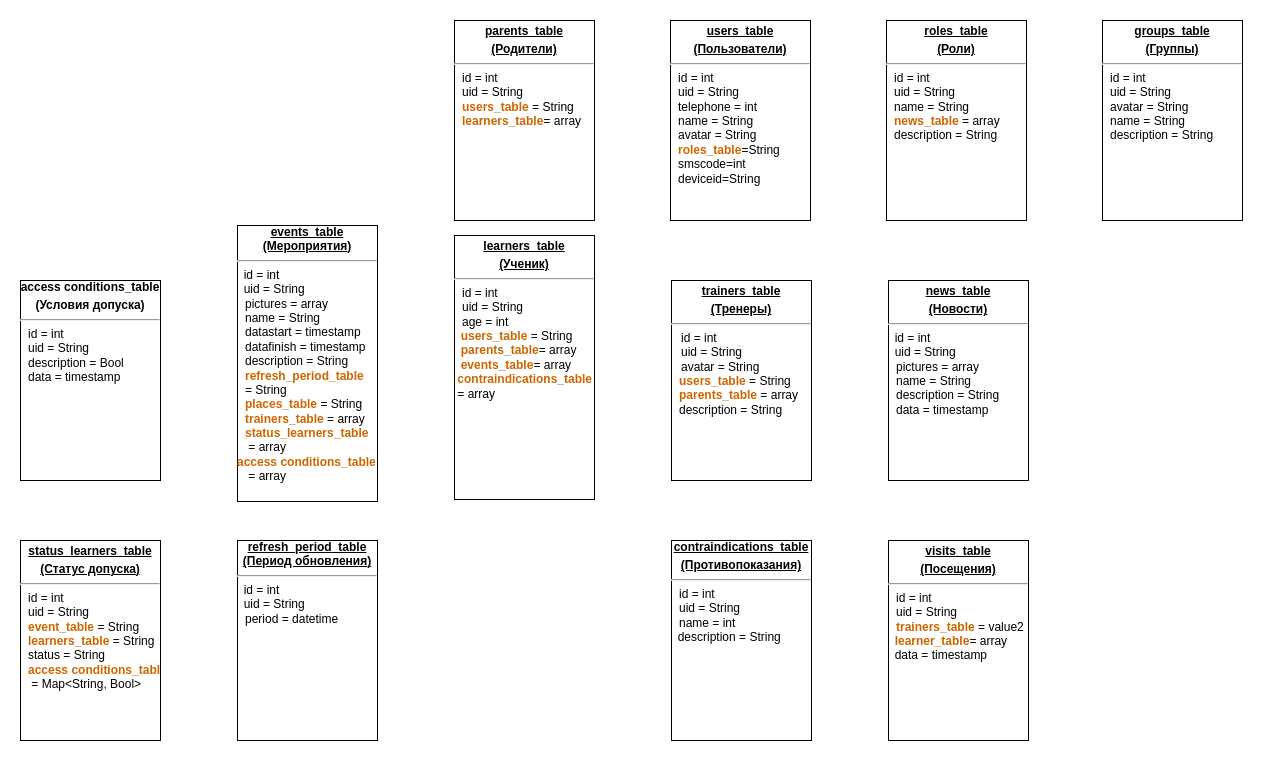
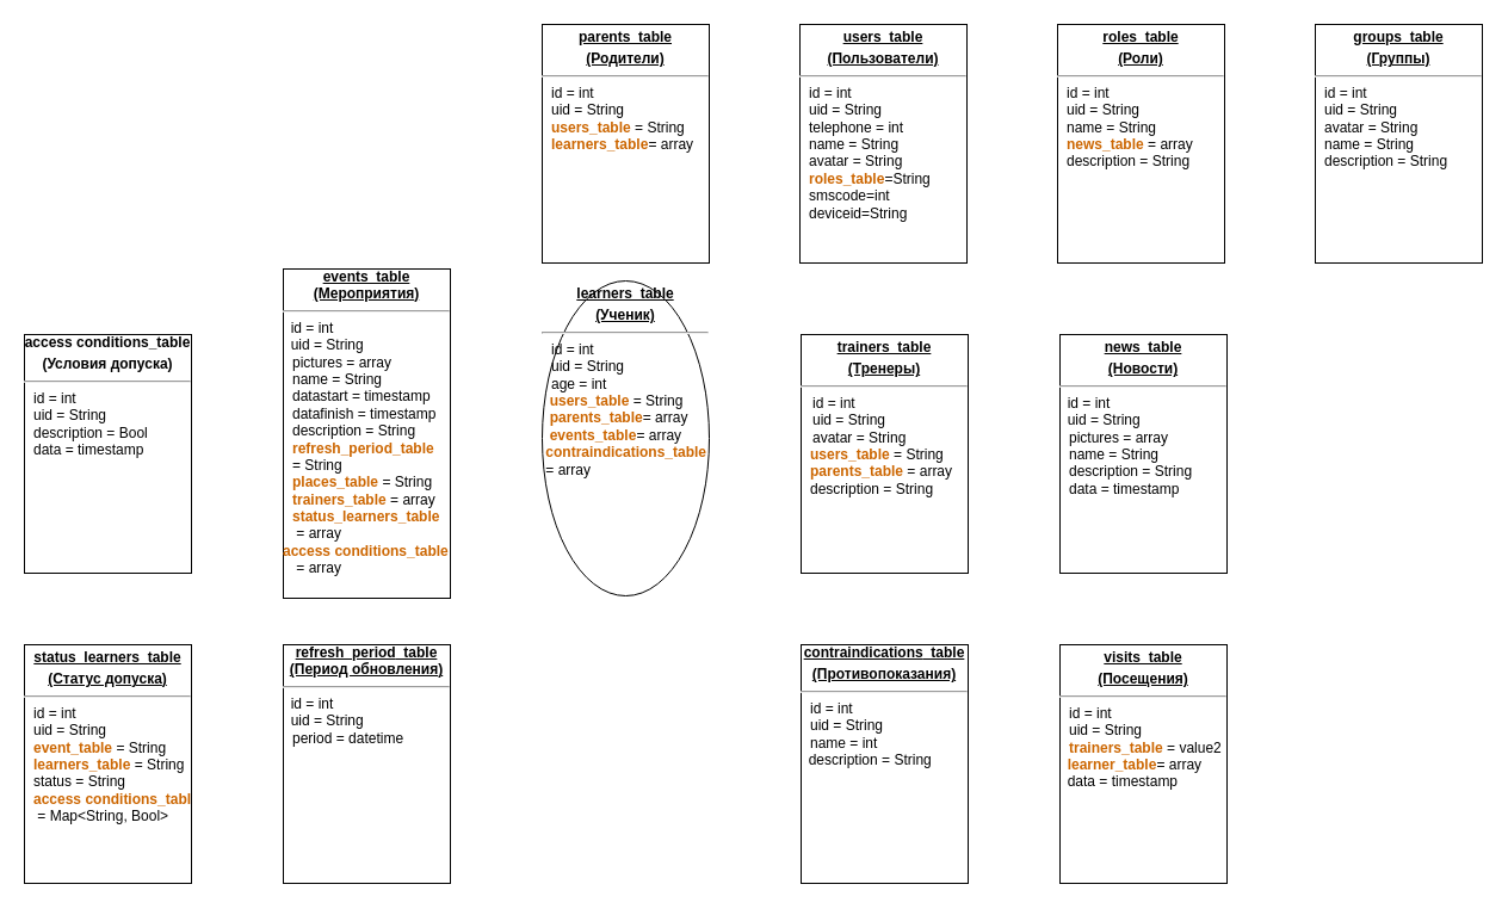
  <mxCell id="0" />
  <mxCell id="1" parent="0" />
- <mxCell id="2" value="&lt;p style=&quot;margin: 4px 0px 0px; text-align: center;&quot;&gt;&lt;b&gt;&lt;u&gt;learners_table&lt;/u&gt;&lt;/b&gt;&lt;br&gt;&lt;/p&gt;&lt;p style=&quot;margin: 4px 0px 0px; text-align: center;&quot;&gt;&lt;b&gt;&lt;u&gt;(Ученик)&lt;/u&gt;&lt;/b&gt;&lt;/p&gt;&lt;hr&gt;&lt;p style=&quot;margin: 0px 0px 0px 8px;&quot;&gt;id = int&lt;br&gt;&lt;/p&gt;&lt;p style=&quot;margin: 0px 0px 0px 8px;&quot;&gt;uid = String&lt;br&gt;&lt;/p&gt;&lt;p style=&quot;margin: 0px 0px 0px 8px;&quot;&gt;age = int&lt;br&gt;&lt;/p&gt;&lt;b style=&quot;text-align: center;&quot;&gt;&amp;nbsp; &lt;font color=&quot;#cc6600&quot;&gt;users_table&lt;/font&gt;&amp;nbsp;&lt;/b&gt;&lt;span style=&quot;background-color: initial;&quot;&gt;= String&lt;/span&gt;&lt;b style=&quot;text-align: center;&quot;&gt;&lt;br&gt;&lt;/b&gt;&lt;b style=&quot;text-align: center;&quot;&gt;&amp;nbsp; &lt;font color=&quot;#cc6600&quot;&gt;parents_table&lt;/font&gt;&lt;/b&gt;&lt;span style=&quot;background-color: initial;&quot;&gt;= array&lt;br&gt;&lt;/span&gt;&lt;b style=&quot;text-align: center;&quot;&gt;&lt;font color=&quot;#cc6600&quot;&gt;&amp;nbsp; events_table&lt;/font&gt;&lt;/b&gt;&lt;span style=&quot;background-color: initial;&quot;&gt;= array&lt;/span&gt;&lt;br&gt;&lt;b style=&quot;background-color: initial;&quot;&gt;&lt;font color=&quot;#cc6600&quot;&gt;&amp;nbsp;contraindications_table&lt;br&gt;&lt;/font&gt;&lt;/b&gt;&lt;span style=&quot;background-color: initial;&quot;&gt;&amp;nbsp;= array&lt;/span&gt;" style="verticalAlign=top;align=left;overflow=fill;fontSize=12;fontFamily=Helvetica;html=1;rounded=0;shadow=0;comic=0;labelBackgroundColor=none;strokeWidth=1;" parent="1" vertex="1"><mxGeometry x="454" y="235" width="140" height="264" as="geometry" /></mxCell>
+ <mxCell id="2" value="&lt;p style=&quot;margin: 4px 0px 0px; text-align: center;&quot;&gt;&lt;b&gt;&lt;u&gt;learners_table&lt;/u&gt;&lt;/b&gt;&lt;br&gt;&lt;/p&gt;&lt;p style=&quot;margin: 4px 0px 0px; text-align: center;&quot;&gt;&lt;b&gt;&lt;u&gt;(Ученик)&lt;/u&gt;&lt;/b&gt;&lt;/p&gt;&lt;hr&gt;&lt;p style=&quot;margin: 0px 0px 0px 8px;&quot;&gt;id = int&lt;br&gt;&lt;/p&gt;&lt;p style=&quot;margin: 0px 0px 0px 8px;&quot;&gt;uid = String&lt;br&gt;&lt;/p&gt;&lt;p style=&quot;margin: 0px 0px 0px 8px;&quot;&gt;age = int&lt;br&gt;&lt;/p&gt;&lt;b style=&quot;text-align: center;&quot;&gt;&amp;nbsp; &lt;font color=&quot;#cc6600&quot;&gt;users_table&lt;/font&gt;&amp;nbsp;&lt;/b&gt;&lt;span style=&quot;background-color: initial;&quot;&gt;= String&lt;/span&gt;&lt;b style=&quot;text-align: center;&quot;&gt;&lt;br&gt;&lt;/b&gt;&lt;b style=&quot;text-align: center;&quot;&gt;&amp;nbsp; &lt;font color=&quot;#cc6600&quot;&gt;parents_table&lt;/font&gt;&lt;/b&gt;&lt;span style=&quot;background-color: initial;&quot;&gt;= array&lt;br&gt;&lt;/span&gt;&lt;b style=&quot;text-align: center;&quot;&gt;&lt;font color=&quot;#cc6600&quot;&gt;&amp;nbsp; events_table&lt;/font&gt;&lt;/b&gt;&lt;span style=&quot;background-color: initial;&quot;&gt;= array&lt;/span&gt;&lt;br&gt;&lt;b style=&quot;background-color: initial;&quot;&gt;&lt;font color=&quot;#cc6600&quot;&gt;&amp;nbsp;contraindications_table&lt;br&gt;&lt;/font&gt;&lt;/b&gt;&lt;span style=&quot;background-color: initial;&quot;&gt;&amp;nbsp;= array&lt;/span&gt;" style="ellipse;verticalAlign=top;align=left;overflow=fill;fontSize=12;fontFamily=Helvetica;html=1;shadow=0;comic=0;labelBackgroundColor=none;strokeWidth=1;" parent="1" vertex="1"><mxGeometry x="454" y="235" width="140" height="264" as="geometry" /></mxCell>
  <mxCell id="3" value="&lt;p style=&quot;margin: 0px ; margin-top: 4px ; text-align: center ; text-decoration: underline&quot;&gt;&lt;b&gt;roles_table&lt;/b&gt;&lt;/p&gt;&lt;p style=&quot;margin: 0px ; margin-top: 4px ; text-align: center ; text-decoration: underline&quot;&gt;&lt;b&gt;(Роли)&lt;/b&gt;&lt;/p&gt;&lt;hr&gt;&lt;p style=&quot;margin: 0px ; margin-left: 8px&quot;&gt;id = int&lt;br&gt;&lt;/p&gt;&lt;p style=&quot;margin: 0px ; margin-left: 8px&quot;&gt;uid = String&lt;/p&gt;&lt;p style=&quot;margin: 0px ; margin-left: 8px&quot;&gt;name = String&lt;br&gt;&lt;b&gt;&lt;font color=&quot;#cc6600&quot;&gt;news_table&lt;/font&gt;&lt;/b&gt; = array&lt;br&gt;description = String&lt;br&gt;&lt;/p&gt;&lt;p style=&quot;margin: 0px ; margin-left: 8px&quot;&gt;&lt;br&gt;&lt;/p&gt;" style="verticalAlign=top;align=left;overflow=fill;fontSize=12;fontFamily=Helvetica;html=1;rounded=0;shadow=0;comic=0;labelBackgroundColor=none;strokeWidth=1;" parent="1" vertex="1"><mxGeometry x="886" y="20" width="140" height="200" as="geometry" /></mxCell>
  <mxCell id="4" value="&lt;p style=&quot;margin: 0px ; margin-top: 4px ; text-align: center ; text-decoration: underline&quot;&gt;&lt;b&gt;news_table&lt;/b&gt;&lt;/p&gt;&lt;p style=&quot;margin: 0px ; margin-top: 4px ; text-align: center ; text-decoration: underline&quot;&gt;&lt;b&gt;(Новости)&lt;/b&gt;&lt;/p&gt;&lt;hr&gt;&amp;nbsp; id = int&lt;br&gt;&amp;nbsp; uid = String&lt;p style=&quot;margin: 0px ; margin-left: 8px&quot;&gt;pictures = array&lt;br&gt;name = String&lt;/p&gt;&lt;p style=&quot;margin: 0px ; margin-left: 8px&quot;&gt;description = String&lt;br&gt;&lt;/p&gt;&lt;p style=&quot;margin: 0px ; margin-left: 8px&quot;&gt;data = timestamp&lt;br&gt;&lt;/p&gt;&lt;p style=&quot;margin: 0px ; margin-left: 8px&quot;&gt;&lt;br&gt;&lt;/p&gt;" style="verticalAlign=top;align=left;overflow=fill;fontSize=12;fontFamily=Helvetica;html=1;rounded=0;shadow=0;comic=0;labelBackgroundColor=none;strokeWidth=1;" parent="1" vertex="1"><mxGeometry x="888" y="280" width="140" height="200" as="geometry" /></mxCell>
  <mxCell id="5" value="&lt;p style=&quot;margin: 4px 0px 0px; text-align: center; text-decoration-line: underline;&quot;&gt;&lt;b&gt;users_table&lt;/b&gt;&lt;/p&gt;&lt;p style=&quot;margin: 4px 0px 0px; text-align: center; text-decoration-line: underline;&quot;&gt;&lt;b&gt;(Пользователи)&lt;/b&gt;&lt;/p&gt;&lt;hr&gt;&lt;p style=&quot;margin: 0px 0px 0px 8px;&quot;&gt;id = int&lt;br&gt;&lt;/p&gt;&lt;p style=&quot;margin: 0px 0px 0px 8px;&quot;&gt;uid = String&lt;br&gt;telephone = int&lt;br&gt;&lt;span style=&quot;text-align: center;&quot;&gt;name&lt;/span&gt;&amp;nbsp;= String&lt;/p&gt;&lt;p style=&quot;margin: 0px 0px 0px 8px;&quot;&gt;avatar = String&lt;br&gt;&lt;/p&gt;&lt;p style=&quot;margin: 0px 0px 0px 8px;&quot;&gt;&lt;b&gt;&lt;font color=&quot;#cc6600&quot;&gt;roles_table&lt;/font&gt;&lt;/b&gt;=String&lt;/p&gt;&lt;p style=&quot;margin: 0px 0px 0px 8px;&quot;&gt;smscode=int&lt;/p&gt;&lt;p style=&quot;margin: 0px 0px 0px 8px;&quot;&gt;deviceid=String&lt;/p&gt;&lt;p style=&quot;margin: 0px 0px 0px 8px;&quot;&gt;&lt;br&gt;&lt;/p&gt;&lt;p style=&quot;margin: 0px 0px 0px 8px;&quot;&gt;&lt;br&gt;&lt;/p&gt;&lt;p style=&quot;margin: 0px 0px 0px 8px;&quot;&gt;&lt;br&gt;&lt;/p&gt;" style="verticalAlign=top;align=left;overflow=fill;fontSize=12;fontFamily=Helvetica;html=1;rounded=0;shadow=0;comic=0;labelBackgroundColor=none;strokeWidth=1;" parent="1" vertex="1"><mxGeometry x="670" y="20" width="140" height="200" as="geometry" /></mxCell>
  <mxCell id="6" value="&lt;div style=&quot;text-align: center;&quot;&gt;&lt;span style=&quot;background-color: initial;&quot;&gt;&lt;b&gt;&lt;u&gt;events_table&lt;/u&gt;&lt;/b&gt;&lt;/span&gt;&lt;/div&gt;&lt;div style=&quot;text-align: center;&quot;&gt;&lt;span style=&quot;background-color: initial;&quot;&gt;&lt;b&gt;&lt;u&gt;(Мероприятия&lt;/u&gt;&lt;/b&gt;&lt;/span&gt;&lt;b style=&quot;background-color: initial;&quot;&gt;&lt;u&gt;)&lt;/u&gt;&lt;/b&gt;&lt;br&gt;&lt;/div&gt;&lt;hr&gt;&amp;nbsp; id = int&lt;br&gt;&amp;nbsp; uid = String&lt;p style=&quot;margin: 0px 0px 0px 8px;&quot;&gt;pictures = array&lt;br&gt;name = String&lt;/p&gt;&lt;p style=&quot;margin: 0px 0px 0px 8px;&quot;&gt;datastart = timestamp&lt;/p&gt;&lt;p style=&quot;margin: 0px 0px 0px 8px;&quot;&gt;datafinish = timestamp&lt;br&gt;&lt;/p&gt;&lt;p style=&quot;margin: 0px 0px 0px 8px;&quot;&gt;description = String&lt;/p&gt;&lt;p style=&quot;margin: 0px 0px 0px 8px;&quot;&gt;&lt;b&gt;&lt;font color=&quot;#cc6600&quot;&gt;refresh_period_table&lt;/font&gt;&lt;/b&gt;&lt;/p&gt;&lt;p style=&quot;margin: 0px 0px 0px 8px;&quot;&gt; = String&lt;/p&gt;&lt;p style=&quot;margin: 0px ; margin-left: 8px&quot;&gt;&lt;b&gt;&lt;font color=&quot;#cc6600&quot;&gt;places_table&lt;/font&gt;&lt;/b&gt;&amp;nbsp;= String&lt;br&gt;&lt;/p&gt;&lt;p style=&quot;margin: 0px ; margin-left: 8px&quot;&gt;&lt;font color=&quot;#cc6600&quot;&gt;&lt;b style=&quot;text-align: center;&quot;&gt;trainers_table&lt;/b&gt;&amp;nbsp;&lt;/font&gt;= array&lt;br&gt;&lt;/p&gt;&lt;p style=&quot;margin: 0px ; margin-left: 8px&quot;&gt;&lt;font color=&quot;#cc6600&quot;&gt;&lt;b style=&quot;text-align: center;&quot;&gt;status_learners_table&lt;/b&gt;&lt;/font&gt;&lt;/p&gt;&lt;p style=&quot;margin: 0px ; margin-left: 8px&quot;&gt;&lt;font color=&quot;#cc6600&quot;&gt;&amp;nbsp;&lt;/font&gt;&lt;span style=&quot;background-color: initial;&quot;&gt;= array&lt;/span&gt;&lt;/p&gt;&lt;font color=&quot;#cc6600&quot;&gt;&lt;span style=&quot;text-align: center; background-color: initial;&quot;&gt;&lt;b&gt;access conditions&lt;/b&gt;&lt;/span&gt;&lt;b style=&quot;text-align: center; background-color: initial;&quot;&gt;_table&lt;/b&gt;&lt;/font&gt;&lt;p style=&quot;margin: 0px ; margin-left: 8px&quot;&gt;&lt;span style=&quot;text-align: center;&quot;&gt;&amp;nbsp;= array&lt;/span&gt;&lt;br&gt;&lt;/p&gt;" style="verticalAlign=top;align=left;overflow=fill;fontSize=12;fontFamily=Helvetica;html=1;rounded=0;shadow=0;comic=0;labelBackgroundColor=none;strokeWidth=1;" parent="1" vertex="1"><mxGeometry x="237" y="225" width="140" height="276" as="geometry" /></mxCell>
  <mxCell id="7" value="&lt;p style=&quot;margin: 4px 0px 0px; text-align: center;&quot;&gt;&lt;b&gt;&lt;u&gt;trainers_table&lt;/u&gt;&lt;/b&gt;&lt;br&gt;&lt;/p&gt;&lt;p style=&quot;margin: 0px ; margin-top: 4px ; text-align: center ; text-decoration: underline&quot;&gt;&lt;b&gt;(Тренеры)&lt;/b&gt;&lt;/p&gt;&lt;hr&gt;&amp;nbsp; &amp;nbsp;id = int&lt;br&gt;&amp;nbsp; &amp;nbsp;uid = String&lt;br&gt;&amp;nbsp; &amp;nbsp;avatar = String&lt;br&gt;&lt;p style=&quot;margin: 0px ; margin-left: 8px&quot;&gt;&lt;font color=&quot;#cc6600&quot;&gt;&lt;b style=&quot;text-align: center;&quot;&gt;users_table&lt;/b&gt;&amp;nbsp;&lt;/font&gt;= String&lt;br&gt;&lt;b style=&quot;text-align: center;&quot;&gt;&lt;font style=&quot;&quot; color=&quot;#cc6600&quot;&gt;parents_table&lt;/font&gt;&lt;/b&gt;&amp;nbsp;= array&lt;/p&gt;&lt;p style=&quot;margin: 0px ; margin-left: 8px&quot;&gt;description = String&lt;br&gt;&lt;/p&gt;" style="verticalAlign=top;align=left;overflow=fill;fontSize=12;fontFamily=Helvetica;html=1;rounded=0;shadow=0;comic=0;labelBackgroundColor=none;strokeWidth=1;" parent="1" vertex="1"><mxGeometry x="671" y="280" width="140" height="200" as="geometry" /></mxCell>
  <mxCell id="8" value="&lt;p style=&quot;margin: 4px 0px 0px; text-align: center;&quot;&gt;&lt;b&gt;&lt;u&gt;parents_table&lt;/u&gt;&lt;/b&gt;&lt;br&gt;&lt;/p&gt;&lt;p style=&quot;margin: 0px ; margin-top: 4px ; text-align: center ; text-decoration: underline&quot;&gt;&lt;b&gt;(Родители)&lt;/b&gt;&lt;/p&gt;&lt;hr&gt;&lt;p style=&quot;margin: 0px ; margin-left: 8px&quot;&gt;id = int&lt;br&gt;&lt;/p&gt;&lt;p style=&quot;margin: 0px ; margin-left: 8px&quot;&gt;uid = String&lt;br&gt;&lt;b style=&quot;text-align: center;&quot;&gt;&lt;font color=&quot;#cc6600&quot;&gt;users_table&lt;/font&gt;&lt;/b&gt;&amp;nbsp;= String&lt;br&gt;&lt;/p&gt;&lt;p style=&quot;margin: 0px ; margin-left: 8px&quot;&gt;&lt;b style=&quot;text-align: center;&quot;&gt;&lt;font color=&quot;#cc6600&quot;&gt;learners_table&lt;/font&gt;&lt;/b&gt;&lt;span style=&quot;background-color: initial;&quot;&gt;= array&lt;/span&gt;&lt;br&gt;&lt;/p&gt;" style="verticalAlign=top;align=left;overflow=fill;fontSize=12;fontFamily=Helvetica;html=1;rounded=0;shadow=0;comic=0;labelBackgroundColor=none;strokeWidth=1;" parent="1" vertex="1"><mxGeometry x="454" y="20" width="140" height="200" as="geometry" /></mxCell>
  <mxCell id="9" value="&lt;p style=&quot;margin: 4px 0px 0px; text-align: center;&quot;&gt;&lt;b&gt;&lt;u&gt;visits_table&lt;/u&gt;&lt;/b&gt;&lt;br&gt;&lt;/p&gt;&lt;p style=&quot;margin: 0px ; margin-top: 4px ; text-align: center ; text-decoration: underline&quot;&gt;&lt;b&gt;(Посещения)&lt;/b&gt;&lt;/p&gt;&lt;hr&gt;&lt;p style=&quot;margin: 0px 0px 0px 8px;&quot;&gt;id = int&lt;br&gt;&lt;/p&gt;&lt;p style=&quot;margin: 0px 0px 0px 8px;&quot;&gt;uid = String&lt;br&gt;&lt;b style=&quot;text-align: center;&quot;&gt;&lt;font color=&quot;#cc6600&quot;&gt;trainers_table&lt;/font&gt;&lt;/b&gt;&amp;nbsp;= value2&lt;br&gt;&lt;/p&gt;&lt;b style=&quot;text-align: center;&quot;&gt;&amp;nbsp;&amp;nbsp;&lt;/b&gt;&lt;span style=&quot;background-color: initial;&quot;&gt;&lt;font color=&quot;#cc6600&quot;&gt;&lt;b&gt;learner_table&lt;/b&gt;&lt;/font&gt;=&amp;nbsp;&lt;/span&gt;array&lt;br&gt;&amp;nbsp; data = timestamp&lt;b style=&quot;text-align: center;&quot;&gt;&lt;u&gt;&lt;br&gt;&lt;/u&gt;&lt;/b&gt;&lt;p style=&quot;margin: 0px ; margin-left: 8px&quot;&gt;&lt;br&gt;&lt;/p&gt;" style="verticalAlign=top;align=left;overflow=fill;fontSize=12;fontFamily=Helvetica;html=1;rounded=0;shadow=0;comic=0;labelBackgroundColor=none;strokeWidth=1;" parent="1" vertex="1"><mxGeometry x="888" y="540" width="140" height="200" as="geometry" /></mxCell>
  <mxCell id="10" value="&lt;p style=&quot;margin: 0px ; margin-top: 4px ; text-align: center ; text-decoration: underline&quot;&gt;&lt;b&gt;groups_table&lt;/b&gt;&lt;/p&gt;&lt;p style=&quot;margin: 0px ; margin-top: 4px ; text-align: center ; text-decoration: underline&quot;&gt;&lt;b&gt;(Группы)&lt;/b&gt;&lt;/p&gt;&lt;hr&gt;&lt;p style=&quot;margin: 0px ; margin-left: 8px&quot;&gt;id = int&lt;br&gt;&lt;/p&gt;&lt;p style=&quot;margin: 0px ; margin-left: 8px&quot;&gt;uid = String&lt;/p&gt;&lt;p style=&quot;margin: 0px ; margin-left: 8px&quot;&gt;avatar = String&lt;/p&gt;&lt;p style=&quot;margin: 0px ; margin-left: 8px&quot;&gt;name = String&lt;br&gt;description = String&lt;br&gt;&lt;br&gt;&lt;/p&gt;&lt;p style=&quot;margin: 0px ; margin-left: 8px&quot;&gt;&lt;br&gt;&lt;/p&gt;" style="verticalAlign=top;align=left;overflow=fill;fontSize=12;fontFamily=Helvetica;html=1;rounded=0;shadow=0;comic=0;labelBackgroundColor=none;strokeWidth=1;" vertex="1" parent="1"><mxGeometry x="1102" y="20" width="140" height="200" as="geometry" /></mxCell>
  <mxCell id="11" value="&lt;div style=&quot;text-align: center;&quot;&gt;&lt;span style=&quot;background-color: initial;&quot;&gt;&lt;b&gt;&lt;u&gt;refresh_period&lt;/u&gt;&lt;/b&gt;&lt;/span&gt;&lt;b style=&quot;background-color: initial;&quot;&gt;&lt;u&gt;_table&lt;/u&gt;&lt;/b&gt;&lt;/div&gt;&lt;div style=&quot;text-align: center;&quot;&gt;&lt;span style=&quot;background-color: initial;&quot;&gt;&lt;b&gt;&lt;u&gt;(Период обновления&lt;/u&gt;&lt;/b&gt;&lt;/span&gt;&lt;b style=&quot;background-color: initial;&quot;&gt;&lt;u&gt;)&lt;/u&gt;&lt;/b&gt;&lt;br&gt;&lt;/div&gt;&lt;hr&gt;&amp;nbsp; id = int&lt;br&gt;&amp;nbsp; uid = String&lt;br&gt;&lt;p style=&quot;margin: 0px 0px 0px 8px;&quot;&gt;period = datetime&lt;br&gt;&lt;/p&gt;&lt;p style=&quot;margin: 0px 0px 0px 8px;&quot;&gt;&lt;br&gt;&lt;/p&gt;&lt;p style=&quot;margin: 0px ; margin-left: 8px&quot;&gt;&lt;br&gt;&lt;/p&gt;" style="verticalAlign=top;align=left;overflow=fill;fontSize=12;fontFamily=Helvetica;html=1;rounded=0;shadow=0;comic=0;labelBackgroundColor=none;strokeWidth=1;" vertex="1" parent="1"><mxGeometry x="237" y="540" width="140" height="200" as="geometry" /></mxCell>
  <mxCell id="12" value="&lt;div style=&quot;text-align: center;&quot;&gt;&lt;b style=&quot;background-color: initial;&quot;&gt;&lt;u&gt;contraindications&lt;/u&gt;&lt;/b&gt;&lt;b style=&quot;background-color: initial;&quot;&gt;&lt;u&gt;_table&lt;/u&gt;&lt;/b&gt;&lt;/div&gt;&lt;p style=&quot;margin: 4px 0px 0px; text-align: center;&quot;&gt;&lt;b&gt;&lt;u&gt;(Противопоказания)&lt;/u&gt;&lt;/b&gt;&lt;/p&gt;&lt;hr&gt;&lt;p style=&quot;margin: 0px 0px 0px 8px;&quot;&gt;id = int&lt;br&gt;&lt;/p&gt;&lt;p style=&quot;margin: 0px 0px 0px 8px;&quot;&gt;uid = String&lt;br&gt;&lt;/p&gt;&lt;p style=&quot;margin: 0px 0px 0px 8px;&quot;&gt;name = int&lt;br&gt;&lt;/p&gt;&lt;b style=&quot;text-align: center;&quot;&gt;&amp;nbsp;&amp;nbsp;&lt;/b&gt;description&lt;b style=&quot;text-align: center;&quot;&gt;&amp;nbsp;&lt;/b&gt;&lt;span style=&quot;background-color: initial;&quot;&gt;= String&lt;/span&gt;&lt;b style=&quot;text-align: center;&quot;&gt;&lt;br&gt;&lt;/b&gt;&lt;b style=&quot;text-align: center;&quot;&gt;&amp;nbsp;&amp;nbsp;&lt;/b&gt;" style="verticalAlign=top;align=left;overflow=fill;fontSize=12;fontFamily=Helvetica;html=1;rounded=0;shadow=0;comic=0;labelBackgroundColor=none;strokeWidth=1;" vertex="1" parent="1"><mxGeometry x="671" y="540" width="140" height="200" as="geometry" /></mxCell>
  <mxCell id="13" value="&lt;div style=&quot;text-align: center;&quot;&gt;&lt;span style=&quot;background-color: initial;&quot;&gt;&lt;b&gt;access conditions&lt;/b&gt;&lt;/span&gt;&lt;b style=&quot;background-color: initial;&quot;&gt;_table&lt;/b&gt;&lt;/div&gt;&lt;p style=&quot;margin: 4px 0px 0px; text-align: center;&quot;&gt;&lt;b&gt;(Условия допуска)&lt;/b&gt;&lt;/p&gt;&lt;hr&gt;&lt;p style=&quot;margin: 0px ; margin-left: 8px&quot;&gt;id = int&lt;br&gt;&lt;/p&gt;&lt;p style=&quot;margin: 0px ; margin-left: 8px&quot;&gt;uid = String&lt;/p&gt;&lt;p style=&quot;margin: 0px 0px 0px 8px;&quot;&gt;description = Bool&lt;/p&gt;&lt;p style=&quot;margin: 0px 0px 0px 8px;&quot;&gt;data = timestamp&lt;br&gt;&lt;/p&gt;&lt;div style=&quot;&quot;&gt;&lt;br&gt;&lt;/div&gt;&lt;div&gt;&lt;span style=&quot;background-color: initial;&quot;&gt;&lt;b&gt;&lt;u&gt;&lt;br&gt;&lt;/u&gt;&lt;/b&gt;&lt;/span&gt;&lt;/div&gt;" style="verticalAlign=top;align=left;overflow=fill;fontSize=12;fontFamily=Helvetica;html=1;rounded=0;shadow=0;comic=0;labelBackgroundColor=none;strokeWidth=1;" vertex="1" parent="1"><mxGeometry x="20" y="280" width="140" height="200" as="geometry" /></mxCell>
  <mxCell id="14" value="&lt;p style=&quot;margin: 4px 0px 0px; text-align: center;&quot;&gt;&lt;b&gt;&lt;u&gt;status_learners_table&lt;/u&gt;&lt;/b&gt;&lt;br&gt;&lt;/p&gt;&lt;p style=&quot;margin: 4px 0px 0px; text-align: center;&quot;&gt;&lt;b&gt;&lt;u&gt;(Статус допуска&lt;/u&gt;&lt;/b&gt;&lt;b style=&quot;background-color: initial;&quot;&gt;&lt;u&gt;)&lt;/u&gt;&lt;/b&gt;&lt;/p&gt;&lt;hr&gt;&lt;p style=&quot;margin: 0px 0px 0px 8px;&quot;&gt;id = int&lt;br&gt;&lt;/p&gt;&lt;p style=&quot;margin: 0px 0px 0px 8px;&quot;&gt;uid = String&lt;/p&gt;&lt;p style=&quot;margin: 0px 0px 0px 8px;&quot;&gt;&lt;font color=&quot;#cc6600&quot;&gt;&lt;b style=&quot;text-align: center;&quot;&gt;event_table&lt;/b&gt;&amp;nbsp;&lt;/font&gt;= String&lt;br&gt;&lt;/p&gt;&lt;p style=&quot;margin: 0px 0px 0px 8px;&quot;&gt;&lt;font color=&quot;#cc6600&quot;&gt;&lt;b style=&quot;text-align: center;&quot;&gt;learners_table&lt;/b&gt;&amp;nbsp;&lt;/font&gt;= String&lt;br&gt;&lt;/p&gt;&lt;p style=&quot;margin: 0px 0px 0px 8px;&quot;&gt;status = String&lt;/p&gt;&lt;p style=&quot;margin: 0px 0px 0px 8px;&quot;&gt;&lt;font color=&quot;#cc6600&quot;&gt;&lt;span style=&quot;text-align: center; background-color: initial;&quot;&gt;&lt;b&gt;access conditions&lt;/b&gt;&lt;/span&gt;&lt;b style=&quot;text-align: center; background-color: initial;&quot;&gt;_table&lt;/b&gt;&lt;/font&gt;&lt;/p&gt;&lt;p style=&quot;margin: 0px 0px 0px 8px;&quot;&gt;&lt;span style=&quot;text-align: center;&quot;&gt;&amp;nbsp;= Map&amp;lt;String, Bool&amp;gt;&lt;/span&gt;&lt;/p&gt;&lt;p style=&quot;margin: 0px 0px 0px 8px;&quot;&gt;&lt;br&gt;&lt;/p&gt;&lt;p style=&quot;margin: 0px 0px 0px 8px;&quot;&gt;&lt;br&gt;&lt;/p&gt;&lt;b style=&quot;text-align: center;&quot;&gt;&lt;font color=&quot;#cc6600&quot;&gt;&amp;nbsp;&lt;/font&gt;&lt;/b&gt;&lt;br&gt;&lt;b style=&quot;background-color: initial;&quot;&gt;&lt;font color=&quot;#cc6600&quot;&gt;&amp;nbsp;&lt;/font&gt;&lt;/b&gt;" style="verticalAlign=top;align=left;overflow=fill;fontSize=12;fontFamily=Helvetica;html=1;rounded=0;shadow=0;comic=0;labelBackgroundColor=none;strokeWidth=1;" vertex="1" parent="1"><mxGeometry x="20" y="540" width="140" height="200" as="geometry" /></mxCell>
